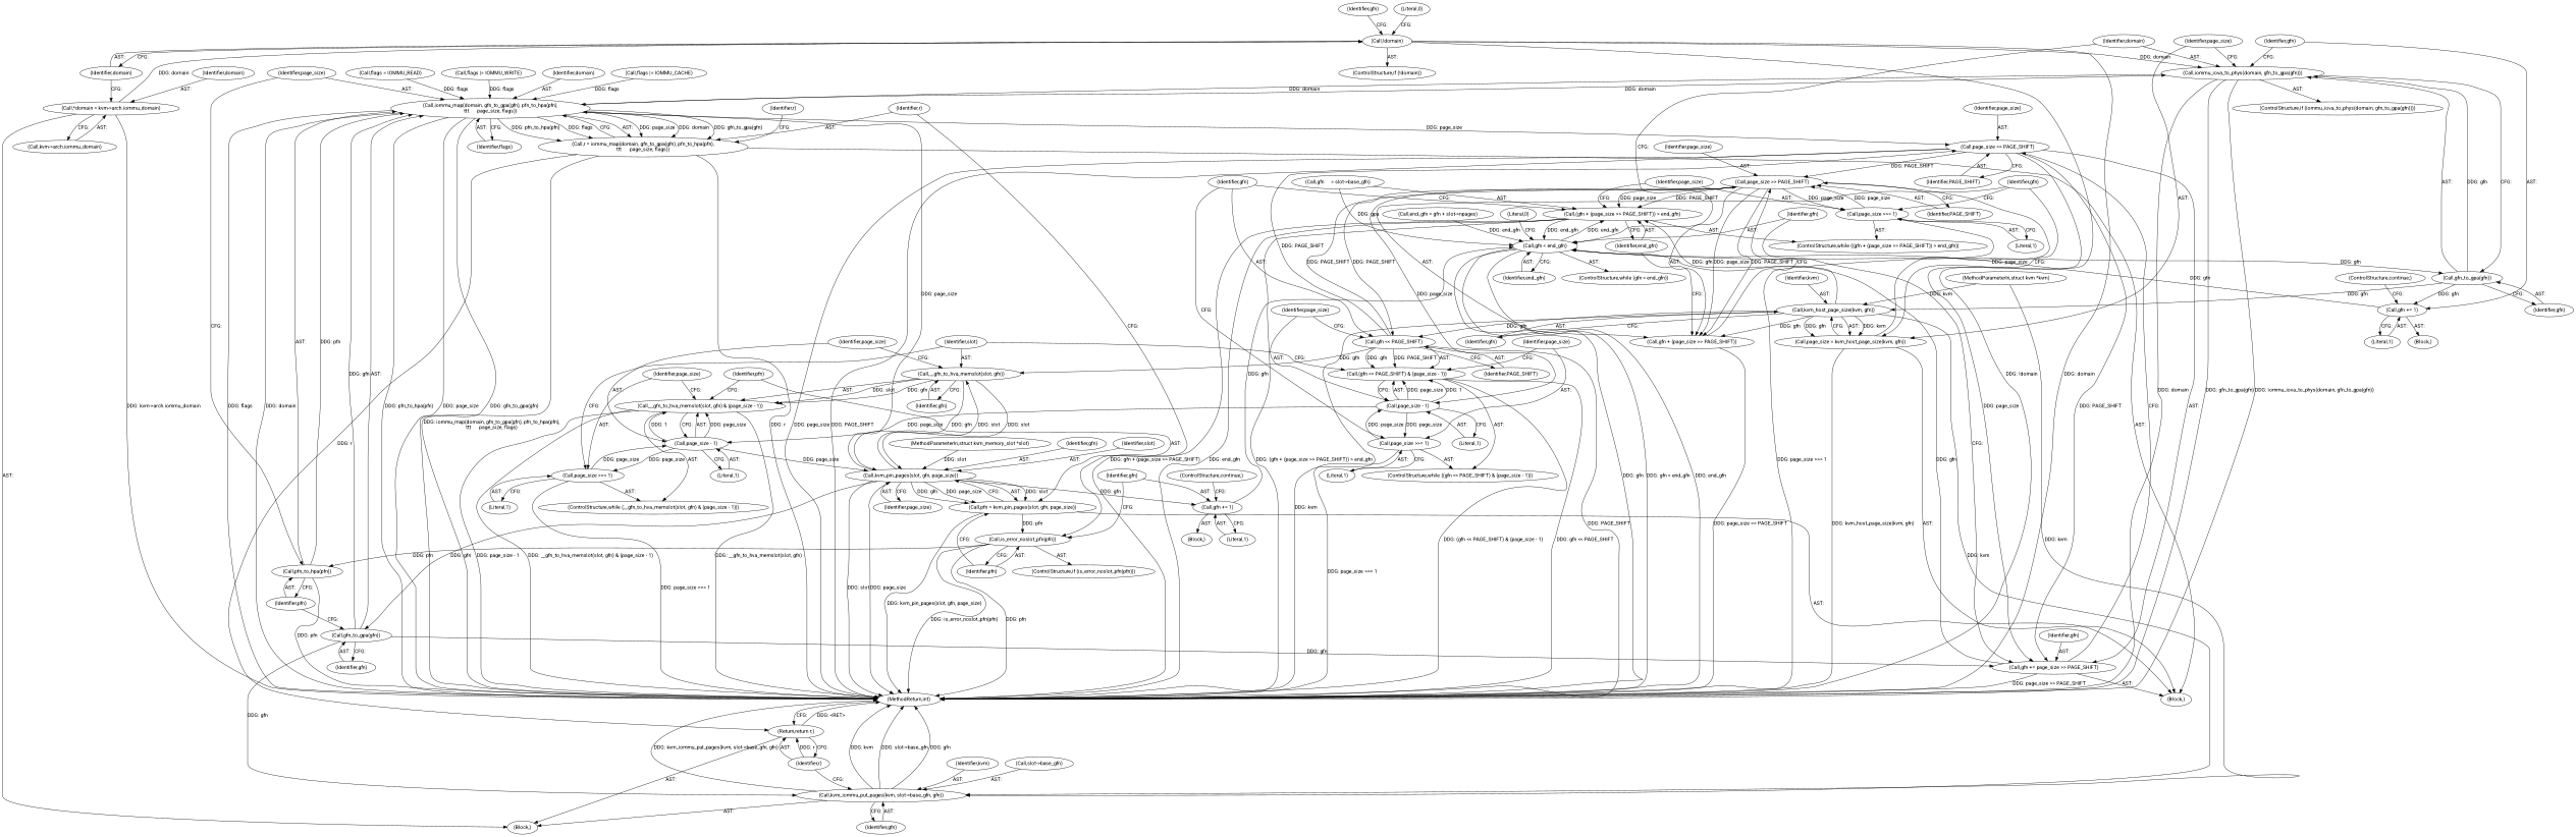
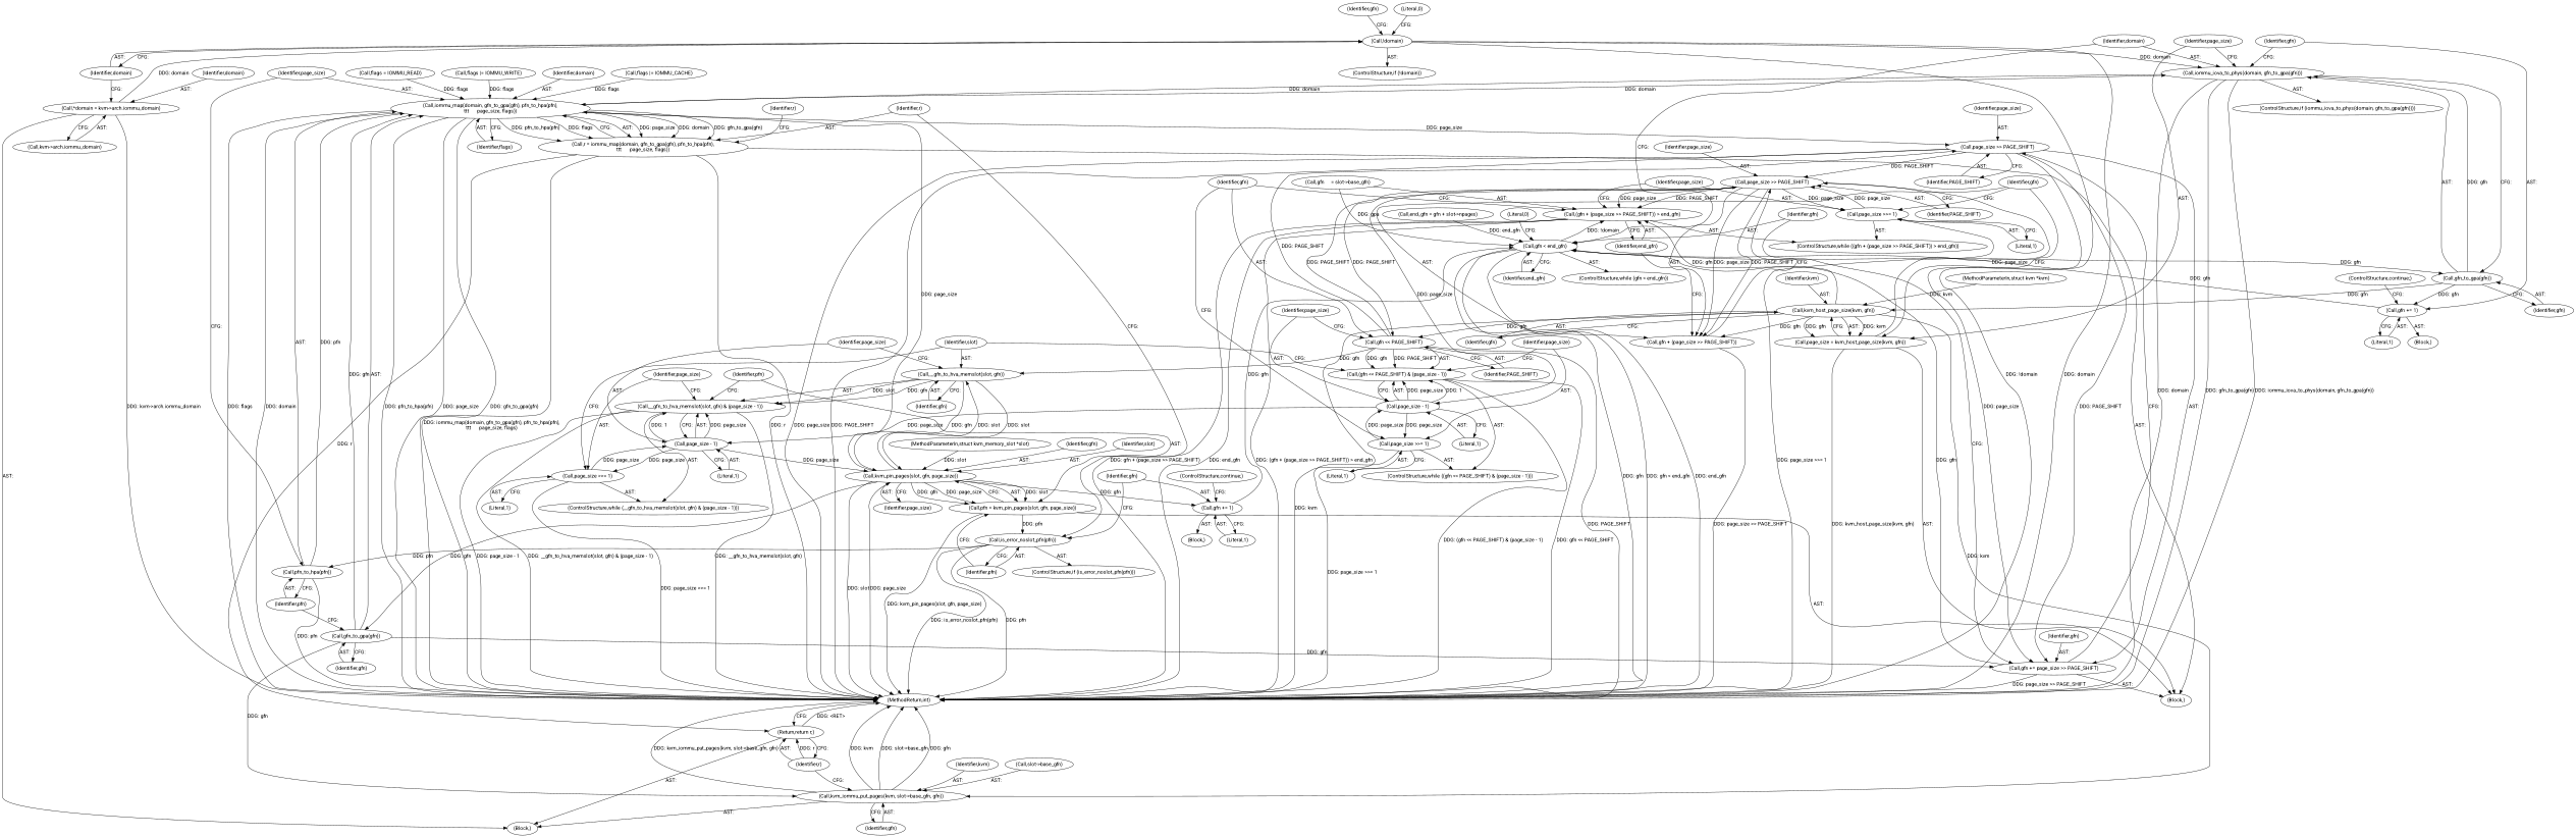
  digraph {
    fontname=Roboto
    node [fontname=Roboto]
    edge [fontname=Roboto]
    n1 [label="(Call,!domain)"]
    n2 [label="(Call,iommu_iova_to_phys(domain, gfn_to_gpa(gfn)))"]
    n3 [label="(MethodReturn,int)"]
    n4 [label="(ControlStructure,if (!domain))"]
    n5 [label="(Identifier,domain)"]
    n6 [label="(Call,iommu_map(domain, gfn_to_gpa(gfn), pfn_to_hpa(pfn),\n\t\t\t      page_size, flags))"]
    n7 [label="(Call,gfn_to_gpa(gfn))"]
    n8 [label="(ControlStructure,if (iommu_iova_to_phys(domain, gfn_to_gpa(gfn))))"]
    n9 [label="(Return,return r;)"]
    n10 [label="(Call,*domain = kvm->arch.iommu_domain)"]
    n11 [label="(Block,)"]
    n12 [label="(Call,kvm->arch.iommu_domain)"]
    n13 [label="(Call,r = iommu_map(domain, gfn_to_gpa(gfn), pfn_to_hpa(pfn),\n\t\t\t      page_size, flags))"]
    n14 [label="(Call,page_size >> PAGE_SHIFT)"]
    n15 [label="(Identifier,flags)"]
    n16 [label="(Call,gfn += 1)"]
    n17 [label="(Call,kvm_host_page_size(kvm, gfn))"]
    n18 [label="(Identifier,gfn)"]
    n19 [label="(Block,)"]
    n20 [label="(Call,page_size >> PAGE_SHIFT)"]
    n21 [label="(Call,gfn += page_size >> PAGE_SHIFT)"]
    n22 [label="(Identifier,PAGE_SHIFT)"]
    n23 [label="(Identifier,r)"]
    n24 [label="(Call,kvm_iommu_put_pages(kvm, slot->base_gfn, gfn))"]
    n25 [label="(Call,(gfn + (page_size >> PAGE_SHIFT)) > end_gfn)"]
    n26 [label="(Call,gfn + (page_size >> PAGE_SHIFT))"]
    n27 [label="(Call,gfn << PAGE_SHIFT)"]
    n28 [label="(Call,page_size >>= 1)"]
    n29 [label="(Call,page_size - 1)"]
    n30 [label="(Identifier,PAGE_SHIFT)"]
    n31 [label="(Call,gfn < end_gfn)"]
    n32 [label="(Identifier,end_gfn)"]
    n33 [label="(ControlStructure,while ((gfn + (page_size >> PAGE_SHIFT)) > end_gfn))"]
    n34 [label="(Call,(gfn << PAGE_SHIFT) & (page_size - 1))"]
    n35 [label="(Call,__gfn_to_hva_memslot(slot, gfn))"]
    n36 [label="(Identifier,PAGE_SHIFT)"]
    n37 [label="(Literal,1)"]
    n38 [label="(Call,page_size - 1)"]
    n39 [label="(Call,page_size >>= 1)"]
    n40 [label="(Literal,1)"]
    n41 [label="(Identifier,end_gfn)"]
    n42 [label="(ControlStructure,while (gfn < end_gfn))"]
    n43 [label="(Literal,1)"]
    n44 [label="(Block,)"]
    n45 [label="(Call,page_size = kvm_host_page_size(kvm, gfn))"]
    n46 [label="(Identifier,gfn)"]
    n47 [label="(Identifier,gfn)"]
    n48 [label="(ControlStructure,while ((gfn << PAGE_SHIFT) & (page_size - 1)))"]
    n49 [label="(Call,__gfn_to_hva_memslot(slot, gfn) & (page_size - 1))"]
    n50 [label="(Call,kvm_pin_pages(slot, gfn, page_size))"]
    n51 [label="(Identifier,gfn)"]
    n52 [label="(ControlStructure,while (__gfn_to_hva_memslot(slot, gfn) & (page_size - 1)))"]
    n53 [label="(Call,pfn = kvm_pin_pages(slot, gfn, page_size))"]
    n54 [label="(Call,gfn += 1)"]
    n55 [label="(Call,gfn_to_gpa(gfn))"]
    n56 [label="(Identifier,page_size)"]
    n57 [label="(Call,page_size >>= 1)"]
    n58 [label="(Literal,1)"]
    n59 [label="(Call,is_error_noslot_pfn(pfn))"]
    n60 [label="(Block,)"]
    n61 [label="(Literal,1)"]
    n62 [label="(Identifier,gfn)"]
    n63 [label="(Call,pfn_to_hpa(pfn))"]
    n64 [label="(Identifier,pfn)"]
    n65 [label="(ControlStructure,if (is_error_noslot_pfn(pfn)))"]
    n66 [label="(Identifier,pfn)"]
    n67 [label="(Literal,1)"]
    n68 [label="(Literal,1)"]
    n69 [label="(Identifier,gfn)"]
    n70 [label="(ControlStructure,continue;)"]
    n71 [label="(Identifier,page_size)"]
    n72 [label="(MethodParameterIn,struct kvm *kvm)"]
    n73 [label="(ControlStructure,continue;)"]
    n74 [label="(MethodParameterIn,struct kvm_memory_slot *slot)"]
    n75 [label="(Call,gfn     = slot->base_gfn)"]
    n76 [label="(Identifier,gfn)"]
    n77 [label="(Literal,0)"]
    n78 [label="(Literal,0)"]
    n79 [label="(Identifier,domain)"]
    n80 [label="(Identifier,domain)"]
    n81 [label="(Identifier,gfn)"]
    n82 [label="(Identifier,pfn)"]
    n83 [label="(Identifier,page_size)"]
    n84 [label="(Identifier,page_size)"]
    n85 [label="(Call,flags |= IOMMU_CACHE)"]
    n86 [label="(Identifier,page_size)"]
    n87 [label="(Identifier,gfn)"]
    n88 [label="(Identifier,gfn)"]
    n89 [label="(Call,end_gfn = gfn + slot->npages)"]
    n90 [label="(Identifier,gfn)"]
    n91 [label="(Identifier,gfn)"]
    n92 [label="(Identifier,page_size)"]
    n93 [label="(Identifier,domain)"]
    n94 [label="(Identifier,gfn)"]
    n95 [label="(Identifier,page_size)"]
    n96 [label="(Call,flags = IOMMU_READ)"]
    n97 [label="(Identifier,page_size)"]
    n98 [label="(Identifier,page_size)"]
    n99 [label="(Call,flags |= IOMMU_WRITE)"]
    n100 [label="(Identifier,kvm)"]
    n101 [label="(Identifier,slot)"]
    n102 [label="(Identifier,r)"]
    n103 [label="(Identifier,slot)"]
    n104 [label="(Identifier,r)"]
    n105 [label="(Identifier,kvm)"]
    n106 [label="(Identifier,page_size)"]
    n107 [label="(Call,slot->base_gfn)"]
    n1 -> n2 [label="DDG: domain"]
    n1 -> n3 [label="DDG: domain"]
    n1 -> n3 [label="DDG: !domain"]
    n1 -> n4 [label="AST: "]
    n1 -> n5 [label="CFG: "]
    n2 -> n3 [label="DDG: domain"]
    n2 -> n3 [label="DDG: gfn_to_gpa(gfn)"]
    n2 -> n3 [label="DDG: iommu_iova_to_phys(domain, gfn_to_gpa(gfn))"]
    n2 -> n6 [label="DDG: domain"]
    n2 -> n7 [label="CFG: "]
    n2 -> n8 [label="AST: "]
    n3 -> n9 [label="CFG: "]
    n5 -> n1 [label="AST: "]
    n5 -> n10 [label="CFG: "]
    n6 -> n2 [label="DDG: domain"]
    n6 -> n3 [label="DDG: flags"]
    n6 -> n3 [label="DDG: domain"]
    n6 -> n3 [label="DDG: gfn_to_gpa(gfn)"]
    n6 -> n3 [label="DDG: pfn_to_hpa(pfn)"]
    n6 -> n3 [label="DDG: page_size"]
    n6 -> n13 [label="AST: "]
    n6 -> n13 [label="DDG: page_size"]
    n6 -> n13 [label="DDG: domain"]
    n6 -> n13 [label="DDG: gfn_to_gpa(gfn)"]
    n6 -> n13 [label="DDG: pfn_to_hpa(pfn)"]
    n6 -> n13 [label="DDG: flags"]
    n6 -> n14 [label="DDG: page_size"]
    n6 -> n15 [label="CFG: "]
    n7 -> n2 [label="AST: "]
    n7 -> n2 [label="DDG: gfn"]
    n7 -> n16 [label="DDG: gfn"]
    n7 -> n17 [label="DDG: gfn"]
    n7 -> n18 [label="CFG: "]
    n9 -> n3 [label="DDG: <RET>"]
    n9 -> n11 [label="AST: "]
    n9 -> n23 [label="CFG: "]
    n10 -> n1 [label="DDG: domain"]
    n10 -> n3 [label="DDG: kvm->arch.iommu_domain"]
    n10 -> n11 [label="AST: "]
    n10 -> n12 [label="CFG: "]
    n12 -> n10 [label="AST: "]
    n13 -> n3 [label="DDG: r"]
    n13 -> n3 [label="DDG: iommu_map(domain, gfn_to_gpa(gfn), pfn_to_hpa(pfn),\n\t\t\t      page_size, flags)"]
    n13 -> n6 [label="CFG: "]
    n13 -> n9 [label="DDG: r"]
    n13 -> n19 [label="AST: "]
    n14 -> n3 [label="DDG: page_size"]
    n14 -> n3 [label="DDG: PAGE_SHIFT"]
    n14 -> n20 [label="DDG: PAGE_SHIFT"]
    n14 -> n21 [label="AST: "]
    n14 -> n21 [label="DDG: page_size"]
    n14 -> n21 [label="DDG: PAGE_SHIFT"]
    n14 -> n22 [label="CFG: "]
    n15 -> n6 [label="AST: "]
    n16 -> n31 [label="DDG: gfn"]
    n16 -> n43 [label="CFG: "]
    n16 -> n44 [label="AST: "]
    n17 -> n3 [label="DDG: kvm"]
    n17 -> n24 [label="DDG: kvm"]
    n17 -> n25 [label="DDG: gfn"]
    n17 -> n26 [label="DDG: gfn"]
    n17 -> n27 [label="DDG: gfn"]
    n17 -> n45 [label="AST: "]
    n17 -> n45 [label="DDG: kvm"]
    n17 -> n45 [label="DDG: gfn"]
    n17 -> n46 [label="CFG: "]
    n18 -> n7 [label="AST: "]
    n20 -> n25 [label="DDG: page_size"]
    n20 -> n25 [label="DDG: PAGE_SHIFT"]
    n20 -> n26 [label="AST: "]
    n20 -> n26 [label="DDG: page_size"]
    n20 -> n26 [label="DDG: PAGE_SHIFT"]
    n20 -> n27 [label="DDG: PAGE_SHIFT"]
    n20 -> n28 [label="DDG: page_size"]
    n20 -> n29 [label="DDG: page_size"]
    n20 -> n30 [label="CFG: "]
    n21 -> n3 [label="DDG: page_size >> PAGE_SHIFT"]
    n21 -> n14 [label="CFG: "]
    n21 -> n19 [label="AST: "]
    n21 -> n31 [label="DDG: gfn"]
    n22 -> n14 [label="AST: "]
    n23 -> n9 [label="AST: "]
    n23 -> n9 [label="DDG: r"]
    n23 -> n24 [label="CFG: "]
    n24 -> n3 [label="DDG: kvm"]
    n24 -> n3 [label="DDG: slot->base_gfn"]
    n24 -> n3 [label="DDG: gfn"]
    n24 -> n3 [label="DDG: kvm_iommu_put_pages(kvm, slot->base_gfn, gfn)"]
    n24 -> n11 [label="AST: "]
    n24 -> n47 [label="CFG: "]
    n25 -> n3 [label="DDG: (gfn + (page_size >> PAGE_SHIFT)) > end_gfn"]
    n25 -> n3 [label="DDG: gfn + (page_size >> PAGE_SHIFT)"]
    n25 -> n3 [label="DDG: end_gfn"]
-   n25 -> n31 [label="DDG: end_gfn"]
    n25 -> n32 [label="CFG: "]
    n25 -> n33 [label="AST: "]
    n26 -> n3 [label="DDG: page_size >> PAGE_SHIFT"]
    n26 -> n20 [label="CFG: "]
    n27 -> n3 [label="DDG: PAGE_SHIFT"]
    n27 -> n14 [label="DDG: PAGE_SHIFT"]
    n27 -> n20 [label="DDG: PAGE_SHIFT"]
    n27 -> n34 [label="AST: "]
    n27 -> n34 [label="DDG: gfn"]
    n27 -> n34 [label="DDG: PAGE_SHIFT"]
    n27 -> n35 [label="DDG: gfn"]
    n27 -> n36 [label="CFG: "]
    n28 -> n3 [label="DDG: page_size >>= 1"]
    n28 -> n20 [label="DDG: page_size"]
    n28 -> n33 [label="AST: "]
    n28 -> n37 [label="CFG: "]
    n29 -> n34 [label="AST: "]
    n29 -> n34 [label="DDG: page_size"]
    n29 -> n34 [label="DDG: 1"]
    n29 -> n38 [label="DDG: page_size"]
    n29 -> n39 [label="DDG: page_size"]
    n29 -> n40 [label="CFG: "]
    n30 -> n20 [label="AST: "]
    n31 -> n3 [label="DDG: gfn < end_gfn"]
    n31 -> n3 [label="DDG: end_gfn"]
    n31 -> n3 [label="DDG: gfn"]
    n31 -> n7 [label="DDG: gfn"]
-   n31 -> n25 [label="DDG: end_gfn"]
+   n31 -> n25 [label="DDG: !domain"]
    n31 -> n41 [label="CFG: "]
    n31 -> n42 [label="AST: "]
    n32 -> n25 [label="AST: "]
    n32 -> n26 [label="CFG: "]
    n34 -> n3 [label="DDG: (gfn << PAGE_SHIFT) & (page_size - 1)"]
    n34 -> n3 [label="DDG: gfn << PAGE_SHIFT"]
    n34 -> n29 [label="CFG: "]
    n34 -> n48 [label="AST: "]
    n35 -> n49 [label="AST: "]
    n35 -> n49 [label="DDG: slot"]
    n35 -> n49 [label="DDG: gfn"]
    n35 -> n50 [label="DDG: slot"]
    n35 -> n50 [label="DDG: gfn"]
    n35 -> n51 [label="CFG: "]
    n36 -> n27 [label="AST: "]
    n37 -> n28 [label="AST: "]
    n38 -> n49 [label="AST: "]
    n38 -> n49 [label="DDG: page_size"]
    n38 -> n49 [label="DDG: 1"]
    n38 -> n50 [label="DDG: page_size"]
    n38 -> n57 [label="DDG: page_size"]
    n38 -> n58 [label="CFG: "]
    n39 -> n3 [label="DDG: page_size >>= 1"]
    n39 -> n29 [label="DDG: page_size"]
    n39 -> n48 [label="AST: "]
    n39 -> n67 [label="CFG: "]
    n40 -> n29 [label="AST: "]
    n41 -> n31 [label="AST: "]
    n43 -> n16 [label="AST: "]
    n45 -> n3 [label="DDG: kvm_host_page_size(kvm, gfn)"]
    n45 -> n17 [label="CFG: "]
    n45 -> n19 [label="AST: "]
    n45 -> n20 [label="DDG: page_size"]
    n46 -> n17 [label="AST: "]
    n47 -> n24 [label="AST: "]
    n49 -> n3 [label="DDG: page_size - 1"]
    n49 -> n3 [label="DDG: __gfn_to_hva_memslot(slot, gfn) & (page_size - 1)"]
    n49 -> n3 [label="DDG: __gfn_to_hva_memslot(slot, gfn)"]
    n49 -> n38 [label="CFG: "]
    n49 -> n52 [label="AST: "]
    n50 -> n3 [label="DDG: slot"]
    n50 -> n3 [label="DDG: page_size"]
    n50 -> n6 [label="DDG: page_size"]
    n50 -> n35 [label="DDG: slot"]
    n50 -> n53 [label="AST: "]
    n50 -> n53 [label="DDG: slot"]
    n50 -> n53 [label="DDG: gfn"]
    n50 -> n53 [label="DDG: page_size"]
    n50 -> n54 [label="DDG: gfn"]
    n50 -> n55 [label="DDG: gfn"]
    n50 -> n56 [label="CFG: "]
    n51 -> n35 [label="AST: "]
    n53 -> n3 [label="DDG: kvm_pin_pages(slot, gfn, page_size)"]
    n53 -> n19 [label="AST: "]
    n53 -> n50 [label="CFG: "]
    n53 -> n59 [label="DDG: pfn"]
    n54 -> n31 [label="DDG: gfn"]
    n54 -> n60 [label="AST: "]
    n54 -> n61 [label="CFG: "]
    n55 -> n6 [label="AST: "]
    n55 -> n6 [label="DDG: gfn"]
    n55 -> n21 [label="DDG: gfn"]
    n55 -> n24 [label="DDG: gfn"]
    n55 -> n62 [label="CFG: "]
    n56 -> n50 [label="AST: "]
    n57 -> n3 [label="DDG: page_size >>= 1"]
    n57 -> n38 [label="DDG: page_size"]
    n57 -> n52 [label="AST: "]
    n57 -> n68 [label="CFG: "]
    n58 -> n38 [label="AST: "]
    n59 -> n3 [label="DDG: is_error_noslot_pfn(pfn)"]
    n59 -> n3 [label="DDG: pfn"]
    n59 -> n63 [label="DDG: pfn"]
    n59 -> n64 [label="CFG: "]
    n59 -> n65 [label="AST: "]
    n61 -> n54 [label="AST: "]
    n62 -> n55 [label="AST: "]
    n63 -> n3 [label="DDG: pfn"]
    n63 -> n6 [label="AST: "]
    n63 -> n6 [label="DDG: pfn"]
    n63 -> n66 [label="CFG: "]
    n64 -> n53 [label="CFG: "]
    n64 -> n59 [label="AST: "]
    n66 -> n55 [label="CFG: "]
    n66 -> n63 [label="AST: "]
    n67 -> n39 [label="AST: "]
    n68 -> n57 [label="AST: "]
    n69 -> n26 [label="AST: "]
    n69 -> n28 [label="CFG: "]
    n69 -> n45 [label="CFG: "]
    n70 -> n16 [label="CFG: "]
    n71 -> n20 [label="AST: "]
    n72 -> n17 [label="DDG: kvm"]
-   n72 -> n24 [label="DDG: kvm"]
    n73 -> n54 [label="CFG: "]
    n74 -> n50 [label="DDG: slot"]
    n75 -> n25 [label="AST: "]
    n75 -> n31 [label="DDG: gpa"]
    n76 -> n1 [label="CFG: "]
    n77 -> n31 [label="CFG: "]
    n78 -> n1 [label="CFG: "]
    n79 -> n6 [label="AST: "]
    n80 -> n10 [label="AST: "]
    n81 -> n2 [label="CFG: "]
    n81 -> n16 [label="AST: "]
    n82 -> n49 [label="CFG: "]
    n82 -> n53 [label="AST: "]
    n83 -> n2 [label="CFG: "]
    n83 -> n45 [label="AST: "]
    n84 -> n35 [label="CFG: "]
    n84 -> n38 [label="AST: "]
    n85 -> n6 [label="DDG: flags"]
    n86 -> n6 [label="AST: "]
    n86 -> n63 [label="CFG: "]
    n87 -> n54 [label="AST: "]
    n87 -> n59 [label="CFG: "]
    n88 -> n21 [label="CFG: "]
    n88 -> n31 [label="AST: "]
    n89 -> n31 [label="DDG: end_gfn"]
    n90 -> n21 [label="AST: "]
    n91 -> n50 [label="AST: "]
    n92 -> n27 [label="CFG: "]
    n92 -> n29 [label="AST: "]
    n93 -> n2 [label="AST: "]
    n93 -> n31 [label="CFG: "]
    n94 -> n25 [label="CFG: "]
    n94 -> n27 [label="AST: "]
    n94 -> n39 [label="CFG: "]
    n95 -> n14 [label="AST: "]
    n96 -> n6 [label="DDG: flags"]
    n97 -> n49 [label="CFG: "]
    n97 -> n57 [label="AST: "]
    n98 -> n34 [label="CFG: "]
    n98 -> n39 [label="AST: "]
    n99 -> n6 [label="DDG: flags"]
    n100 -> n17 [label="AST: "]
    n101 -> n34 [label="CFG: "]
    n101 -> n35 [label="AST: "]
    n101 -> n57 [label="CFG: "]
    n102 -> n13 [label="AST: "]
    n102 -> n59 [label="CFG: "]
    n103 -> n50 [label="AST: "]
    n104 -> n13 [label="CFG: "]
    n105 -> n24 [label="AST: "]
    n106 -> n25 [label="CFG: "]
    n106 -> n28 [label="AST: "]
    n107 -> n24 [label="AST: "]
  }
